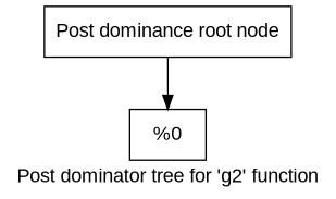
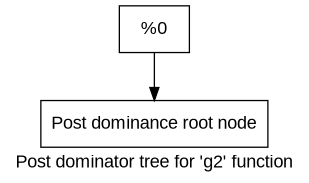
  digraph {
    label="Post dominator tree for 'g2' function"
    fontname="Liberation Sans"
    node [shape=record fontname="Liberation Sans"]
    n1 [label="{Post dominance root node}"]
    n2 [label="{%0}"]
-   n1 -> n2 [fontname="Liberation Sans"]
+   n2 -> n1 [fontname="Liberation Sans"]
  }
